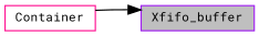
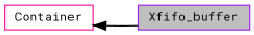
  digraph {
    rankdir=LR
    fontname="Roboto Mono"
    node [fontname="Roboto Mono" fontsize=10 shape=record style=filled]
    n1 [color=deeppink fillcolor=white height=0.2 label=Container width=0.4]
    n2 [color=purple fillcolor=grey75 fontcolor=black height=0.2 label=Xfifo_buffer width=0.4]
-   n2 -> n1 [dir=back fontname="Roboto Mono" fontsize=10 labelfontname=Helvetica labelfontsize=10 shape=plaintext style=solid]
+   n1 -> n2 [dir=back fontname="Roboto Mono" fontsize=10 labelfontname=Helvetica labelfontsize=10 shape=plaintext style=solid]
  }
